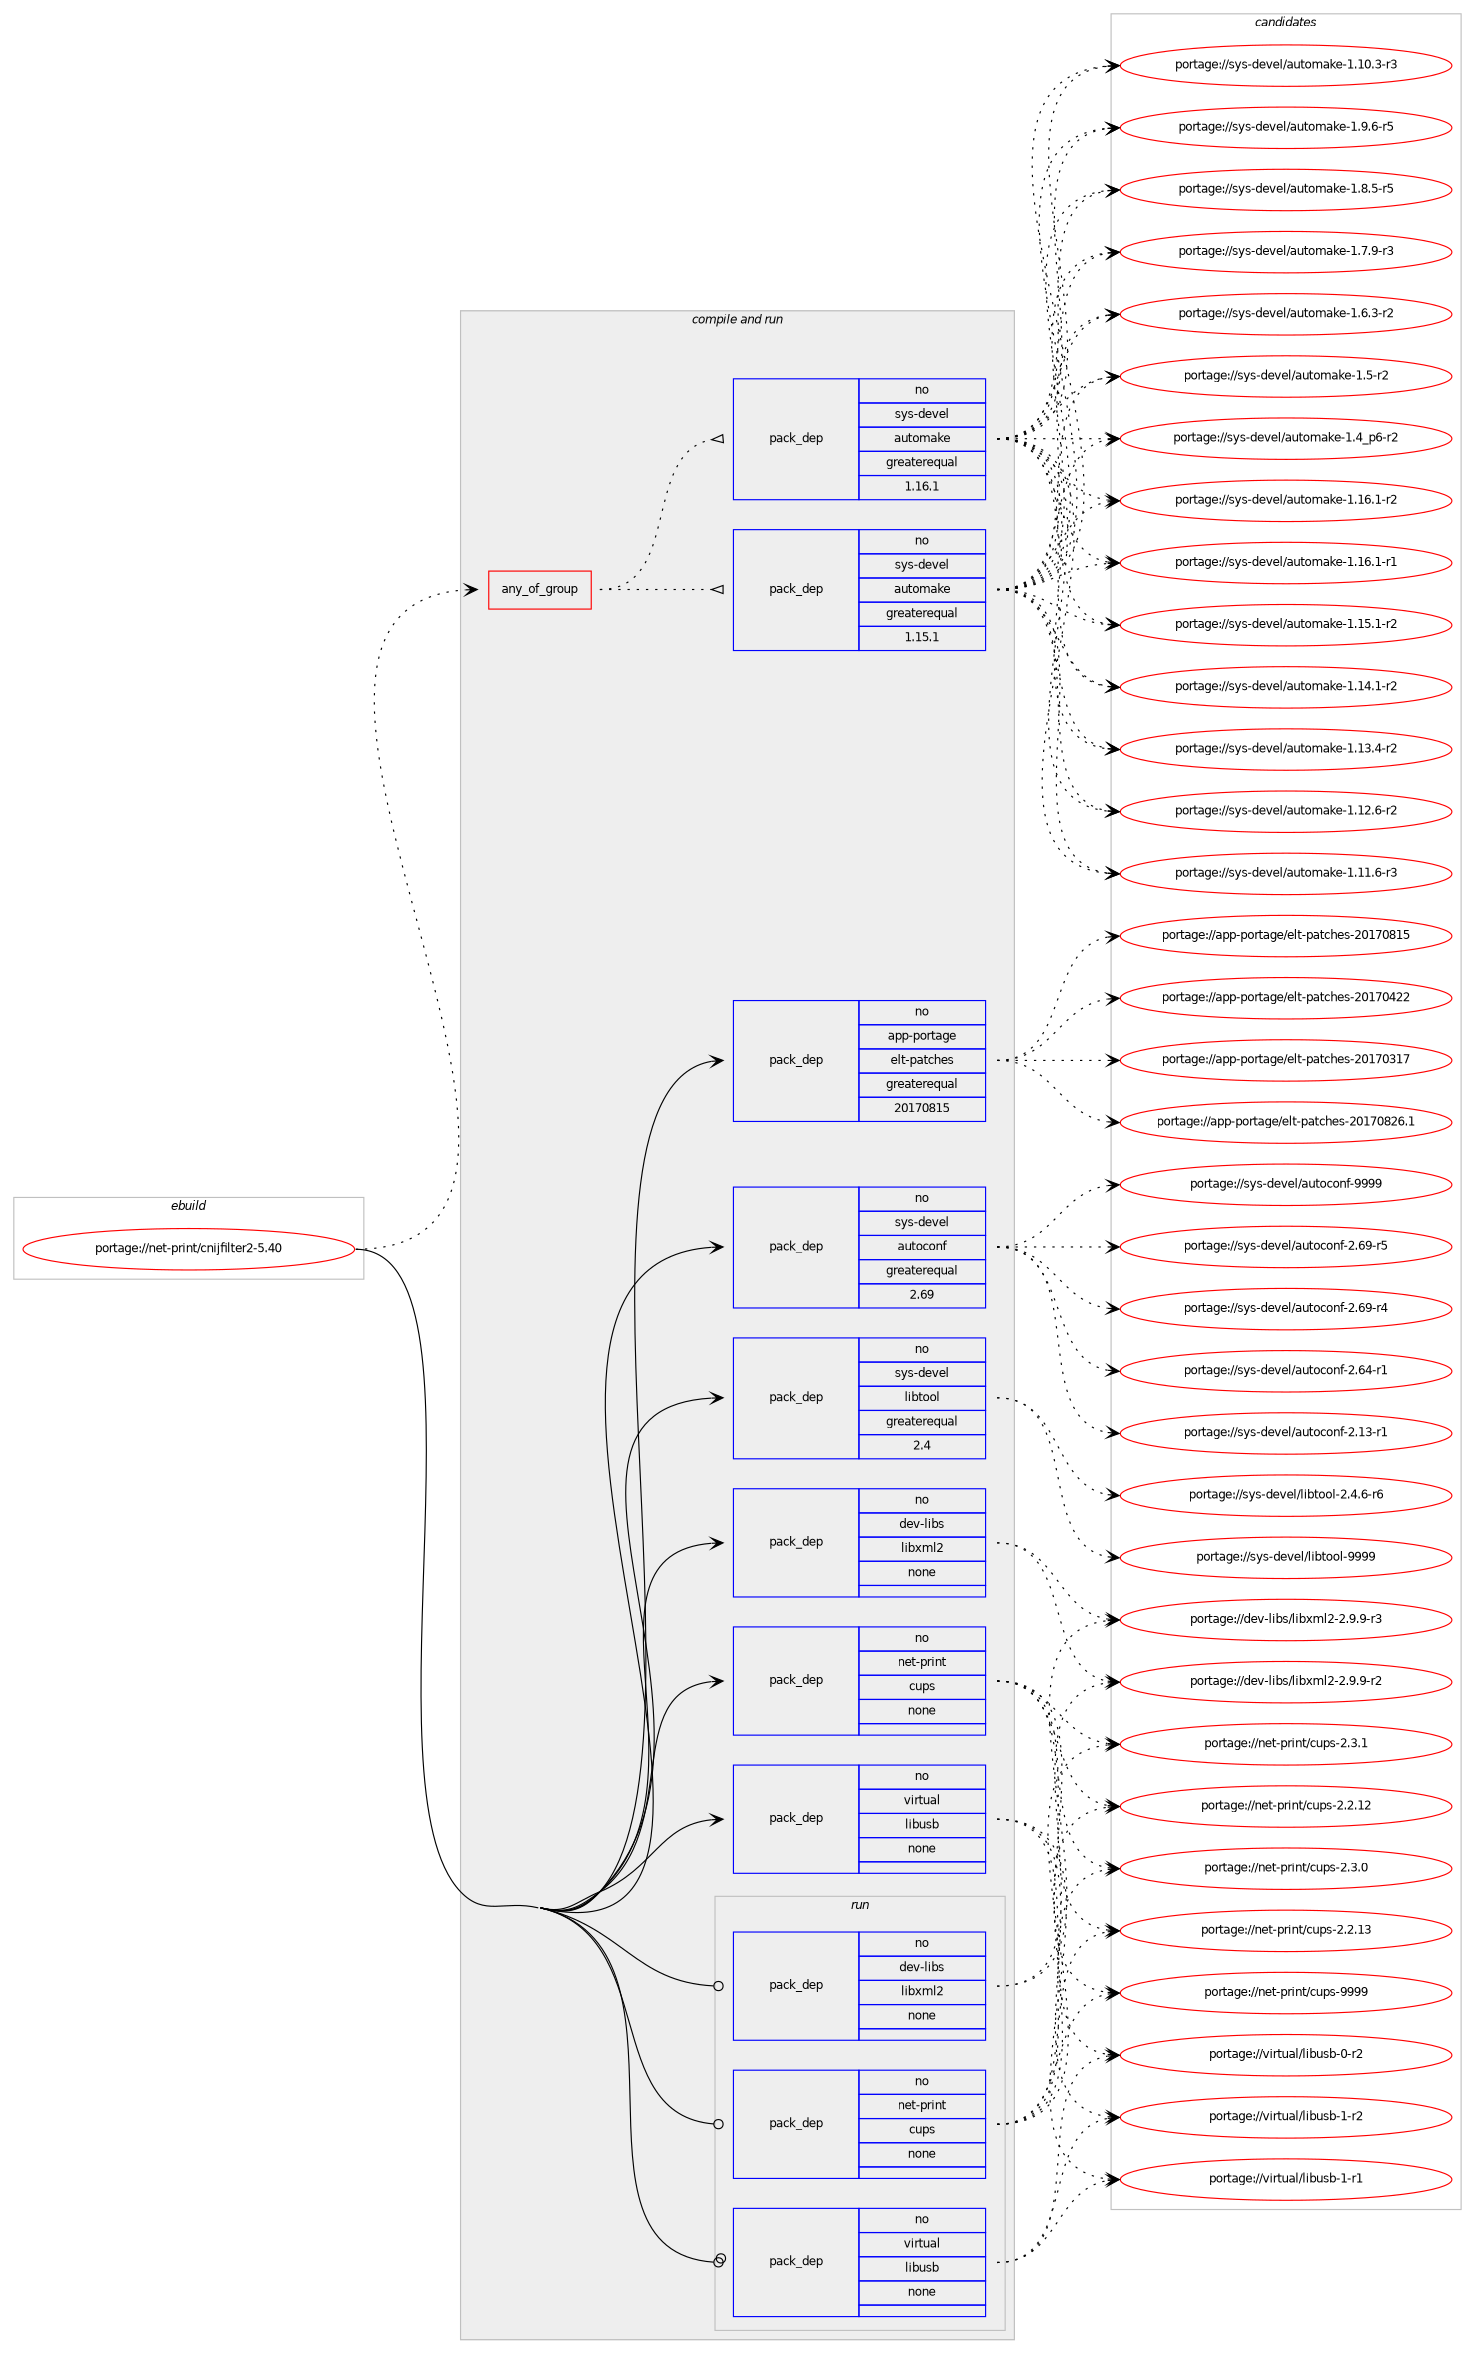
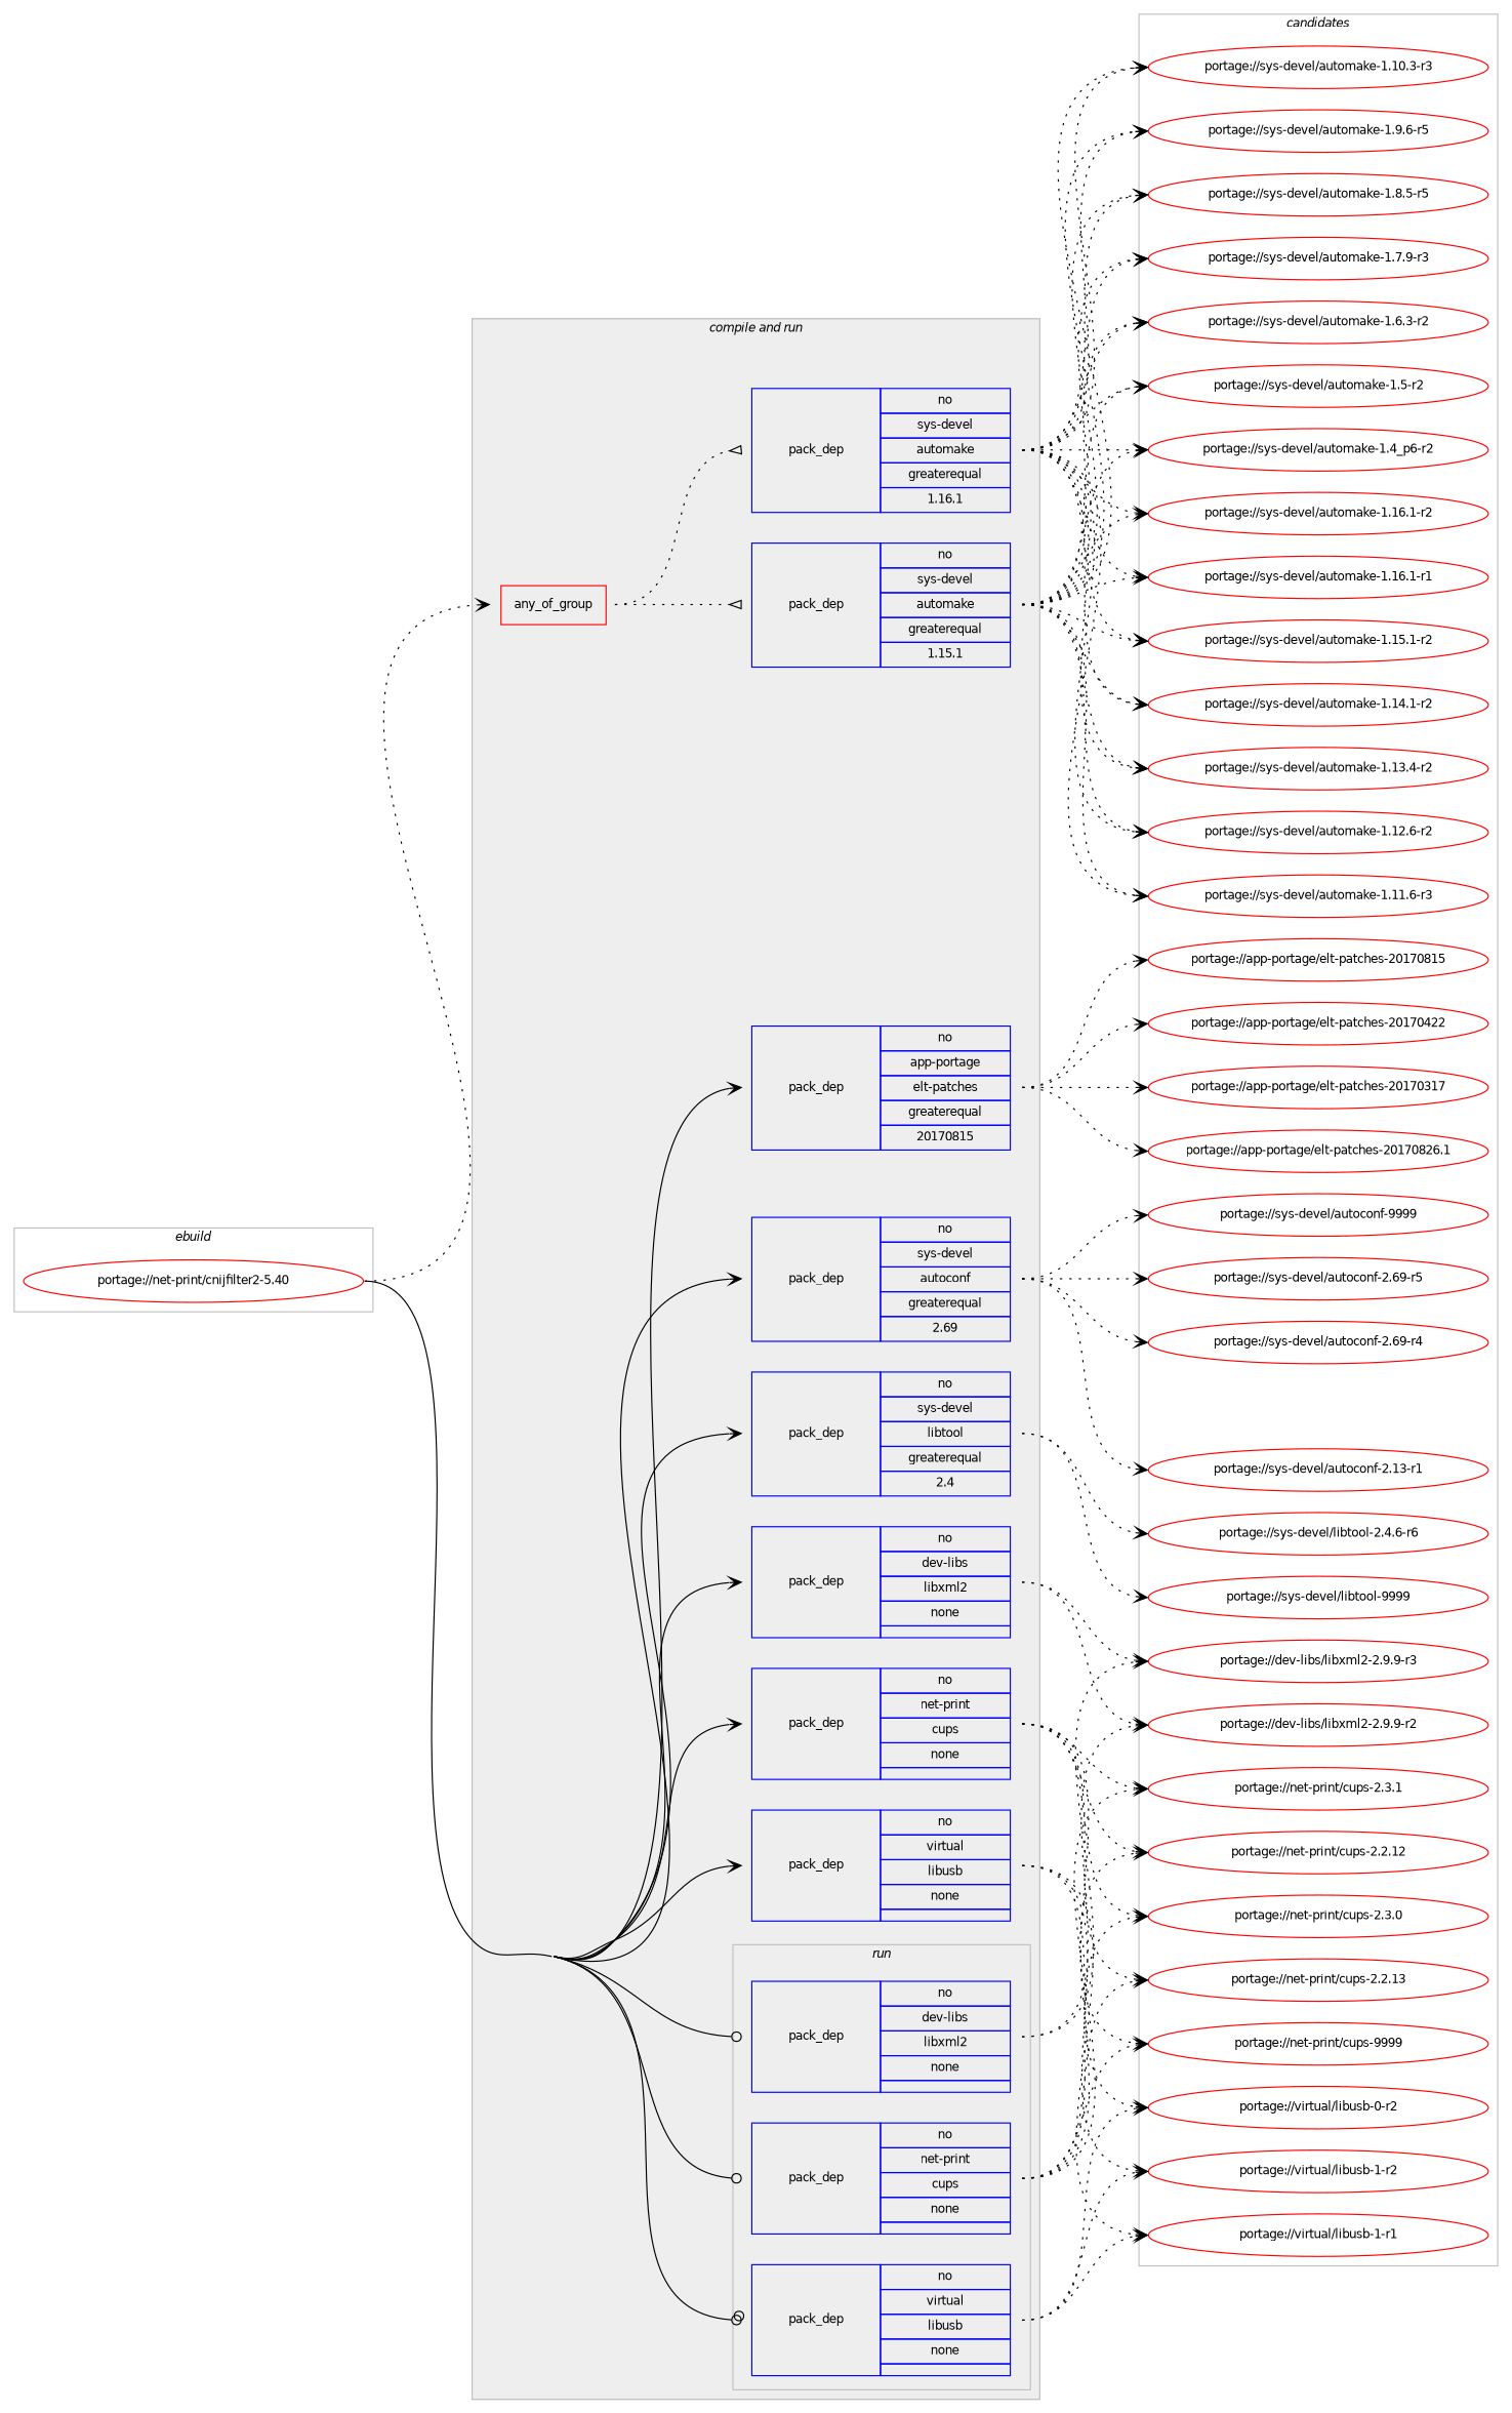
  digraph {
    compound=true
    concentrate=true
    fontname=Helvetica
    fontsize=10
    newrank=true
    rankdir=LR
    ranksep=1.5
    node [color=red fontname=Helvetica fontsize=10]
    edge [arrowhead=vee headport=w style=dotted tailport=e weight=100]
    n1 [label="portage://net-print/cnijfilter2-5.40" width=4]
    n2 [color=blue label=<<TABLE BORDER="0" CELLBORDER="1" CELLSPACING="0" CELLPADDING="4" WIDTH="220"><TR><TD ROWSPAN="6" CELLPADDING="30">pack_dep</TD></TR><TR><TD WIDTH="110">no</TD></TR><TR><TD>sys-devel</TD></TR><TR><TD>automake</TD></TR><TR><TD>greaterequal</TD></TR><TR><TD>1.16.1</TD></TR></TABLE>> shape=none]
    n3 [color=blue label=<<TABLE BORDER="0" CELLBORDER="1" CELLSPACING="0" CELLPADDING="4" WIDTH="220"><TR><TD ROWSPAN="6" CELLPADDING="30">pack_dep</TD></TR><TR><TD WIDTH="110">no</TD></TR><TR><TD>sys-devel</TD></TR><TR><TD>automake</TD></TR><TR><TD>greaterequal</TD></TR><TR><TD>1.15.1</TD></TR></TABLE>> shape=none]
    n4 [label=<<TABLE BORDER="0" CELLBORDER="1" CELLSPACING="0" CELLPADDING="4"><TR><TD CELLPADDING="10">any_of_group</TD></TR></TABLE>> shape=none]
    n5 [color=blue label=<<TABLE BORDER="0" CELLBORDER="1" CELLSPACING="0" CELLPADDING="4" WIDTH="220"><TR><TD ROWSPAN="6" CELLPADDING="30">pack_dep</TD></TR><TR><TD WIDTH="110">no</TD></TR><TR><TD>app-portage</TD></TR><TR><TD>elt-patches</TD></TR><TR><TD>greaterequal</TD></TR><TR><TD>20170815</TD></TR></TABLE>> shape=none]
    n6 [color=blue label=<<TABLE BORDER="0" CELLBORDER="1" CELLSPACING="0" CELLPADDING="4" WIDTH="220"><TR><TD ROWSPAN="6" CELLPADDING="30">pack_dep</TD></TR><TR><TD WIDTH="110">no</TD></TR><TR><TD>dev-libs</TD></TR><TR><TD>libxml2</TD></TR><TR><TD>none</TD></TR><TR><TD></TD></TR></TABLE>> shape=none]
    n7 [color=blue label=<<TABLE BORDER="0" CELLBORDER="1" CELLSPACING="0" CELLPADDING="4" WIDTH="220"><TR><TD ROWSPAN="6" CELLPADDING="30">pack_dep</TD></TR><TR><TD WIDTH="110">no</TD></TR><TR><TD>net-print</TD></TR><TR><TD>cups</TD></TR><TR><TD>none</TD></TR><TR><TD></TD></TR></TABLE>> shape=none]
    n8 [color=blue label=<<TABLE BORDER="0" CELLBORDER="1" CELLSPACING="0" CELLPADDING="4" WIDTH="220"><TR><TD ROWSPAN="6" CELLPADDING="30">pack_dep</TD></TR><TR><TD WIDTH="110">no</TD></TR><TR><TD>sys-devel</TD></TR><TR><TD>autoconf</TD></TR><TR><TD>greaterequal</TD></TR><TR><TD>2.69</TD></TR></TABLE>> shape=none]
    n9 [color=blue label=<<TABLE BORDER="0" CELLBORDER="1" CELLSPACING="0" CELLPADDING="4" WIDTH="220"><TR><TD ROWSPAN="6" CELLPADDING="30">pack_dep</TD></TR><TR><TD WIDTH="110">no</TD></TR><TR><TD>sys-devel</TD></TR><TR><TD>libtool</TD></TR><TR><TD>greaterequal</TD></TR><TR><TD>2.4</TD></TR></TABLE>> shape=none]
    n10 [color=blue label=<<TABLE BORDER="0" CELLBORDER="1" CELLSPACING="0" CELLPADDING="4" WIDTH="220"><TR><TD ROWSPAN="6" CELLPADDING="30">pack_dep</TD></TR><TR><TD WIDTH="110">no</TD></TR><TR><TD>virtual</TD></TR><TR><TD>libusb</TD></TR><TR><TD>none</TD></TR><TR><TD></TD></TR></TABLE>> shape=none]
    n11 [color=blue label=<<TABLE BORDER="0" CELLBORDER="1" CELLSPACING="0" CELLPADDING="4" WIDTH="220"><TR><TD ROWSPAN="6" CELLPADDING="30">pack_dep</TD></TR><TR><TD WIDTH="110">no</TD></TR><TR><TD>dev-libs</TD></TR><TR><TD>libxml2</TD></TR><TR><TD>none</TD></TR><TR><TD></TD></TR></TABLE>> shape=none]
    n12 [color=blue label=<<TABLE BORDER="0" CELLBORDER="1" CELLSPACING="0" CELLPADDING="4" WIDTH="220"><TR><TD ROWSPAN="6" CELLPADDING="30">pack_dep</TD></TR><TR><TD WIDTH="110">no</TD></TR><TR><TD>net-print</TD></TR><TR><TD>cups</TD></TR><TR><TD>none</TD></TR><TR><TD></TD></TR></TABLE>> shape=none]
    n13 [color=blue label=<<TABLE BORDER="0" CELLBORDER="1" CELLSPACING="0" CELLPADDING="4" WIDTH="220"><TR><TD ROWSPAN="6" CELLPADDING="30">pack_dep</TD></TR><TR><TD WIDTH="110">no</TD></TR><TR><TD>virtual</TD></TR><TR><TD>libusb</TD></TR><TR><TD>none</TD></TR><TR><TD></TD></TR></TABLE>> shape=none]
    n14 [label="portage://sys-devel/automake-1.9.6-r5" width=4]
    n15 [label="portage://sys-devel/automake-1.8.5-r5" width=4]
    n16 [label="portage://sys-devel/automake-1.7.9-r3" width=4]
    n17 [label="portage://sys-devel/automake-1.6.3-r2" width=4]
    n18 [label="portage://sys-devel/automake-1.5-r2" width=4]
    n19 [label="portage://sys-devel/automake-1.4_p6-r2" width=4]
    n20 [label="portage://sys-devel/automake-1.16.1-r2" width=4]
    n21 [label="portage://sys-devel/automake-1.16.1-r1" width=4]
    n22 [label="portage://sys-devel/automake-1.15.1-r2" width=4]
    n23 [label="portage://sys-devel/automake-1.14.1-r2" width=4]
    n24 [label="portage://sys-devel/automake-1.13.4-r2" width=4]
    n25 [label="portage://sys-devel/automake-1.12.6-r2" width=4]
    n26 [label="portage://sys-devel/automake-1.11.6-r3" width=4]
    n27 [label="portage://sys-devel/automake-1.10.3-r3" width=4]
    n28 [label="portage://app-portage/elt-patches-20170826.1" width=4]
    n29 [label="portage://app-portage/elt-patches-20170815" width=4]
    n30 [label="portage://app-portage/elt-patches-20170422" width=4]
    n31 [label="portage://app-portage/elt-patches-20170317" width=4]
    n32 [label="portage://dev-libs/libxml2-2.9.9-r3" width=4]
    n33 [label="portage://dev-libs/libxml2-2.9.9-r2" width=4]
    n34 [label="portage://net-print/cups-9999" width=4]
    n35 [label="portage://net-print/cups-2.3.1" width=4]
    n36 [label="portage://net-print/cups-2.3.0" width=4]
    n37 [label="portage://net-print/cups-2.2.13" width=4]
    n38 [label="portage://net-print/cups-2.2.12" width=4]
    n39 [label="portage://sys-devel/autoconf-9999" width=4]
    n40 [label="portage://sys-devel/autoconf-2.69-r5" width=4]
    n41 [label="portage://sys-devel/autoconf-2.69-r4" width=4]
-   n42 [label="portage://sys-devel/autoconf-2.64-r1" width=4]
    n43 [label="portage://sys-devel/autoconf-2.13-r1" width=4]
    n44 [label="portage://sys-devel/libtool-9999" width=4]
    n45 [label="portage://sys-devel/libtool-2.4.6-r6" width=4]
    n46 [label="portage://virtual/libusb-1-r2" width=4]
    n47 [label="portage://virtual/libusb-1-r1" width=4]
    n48 [label="portage://virtual/libusb-0-r2" width=4]
    subgraph cluster_1 {
      color=gray
      label=<<i>ebuild</i>>
      rank=same
      n1
    }
    subgraph cluster_2 {
      color=gray
      label=<<i>dependencies</i>>
      subgraph cluster_3 {
        color=gray
        fillcolor="#eeeeee"
        label=<<i>compile</i>>
        style=filled
        subgraph sub_4 {
          color=gray
          fillcolor="#eeeeee"
          label=<<i>compile</i>>
          style=filled
          n4
          subgraph sub_5 {
            color=gray
            fillcolor="#eeeeee"
            label=<<i>compile</i>>
            style=filled
            n2
          }
          subgraph sub_6 {
            color=gray
            fillcolor="#eeeeee"
            label=<<i>compile</i>>
            style=filled
            n3
          }
        }
        subgraph sub_7 {
          color=gray
          fillcolor="#eeeeee"
          label=<<i>compile</i>>
          style=filled
          n5
        }
        subgraph sub_8 {
          color=gray
          fillcolor="#eeeeee"
          label=<<i>compile</i>>
          style=filled
          n6
        }
        subgraph sub_9 {
          color=gray
          fillcolor="#eeeeee"
          label=<<i>compile</i>>
          style=filled
          n7
        }
        subgraph sub_10 {
          color=gray
          fillcolor="#eeeeee"
          label=<<i>compile</i>>
          style=filled
          n8
        }
        subgraph sub_11 {
          color=gray
          fillcolor="#eeeeee"
          label=<<i>compile</i>>
          style=filled
          n9
        }
        subgraph sub_12 {
          color=gray
          fillcolor="#eeeeee"
          label=<<i>compile</i>>
          style=filled
          n10
        }
      }
      subgraph cluster_13 {
        color=gray
        fillcolor="#eeeeee"
        label=<<i>compile and run</i>>
        style=filled
      }
      subgraph cluster_14 {
        color=gray
        fillcolor="#eeeeee"
        label=<<i>run</i>>
        style=filled
        subgraph sub_15 {
          color=gray
          fillcolor="#eeeeee"
          label=<<i>run</i>>
          style=filled
          n11
        }
        subgraph sub_16 {
          color=gray
          fillcolor="#eeeeee"
          label=<<i>run</i>>
          style=filled
          n12
        }
        subgraph sub_17 {
          color=gray
          fillcolor="#eeeeee"
          label=<<i>run</i>>
          style=filled
          n13
        }
      }
    }
    subgraph cluster_18 {
      color=gray
      label=<<i>candidates</i>>
      rank=same
      subgraph sub_19 {
        color=black
        label=<<i>candidates</i>>
        nodesep=1
        rank=same
        n14
        n15
        n16
        n17
        n18
        n19
        n20
        n21
        n22
        n23
        n24
        n25
        n26
        n27
      }
      subgraph sub_20 {
        color=black
        label=<<i>candidates</i>>
        nodesep=1
        rank=same
        n14
        n15
        n16
        n17
        n18
        n19
        n20
        n21
        n22
        n23
        n24
        n25
        n26
        n27
      }
      subgraph sub_21 {
        color=black
        label=<<i>candidates</i>>
        nodesep=1
        rank=same
        n28
        n29
        n30
        n31
      }
      subgraph sub_22 {
        color=black
        label=<<i>candidates</i>>
        nodesep=1
        rank=same
        n32
        n33
      }
      subgraph sub_23 {
        color=black
        label=<<i>candidates</i>>
        nodesep=1
        rank=same
        n34
        n35
        n36
        n37
        n38
      }
      subgraph sub_24 {
        color=black
        label=<<i>candidates</i>>
        nodesep=1
        rank=same
        n39
        n40
        n41
-       n42
        n43
      }
      subgraph sub_25 {
        color=black
        label=<<i>candidates</i>>
        nodesep=1
        rank=same
        n44
        n45
      }
      subgraph sub_26 {
        color=black
        label=<<i>candidates</i>>
        nodesep=1
        rank=same
        n46
        n47
        n48
      }
      subgraph sub_27 {
        color=black
        label=<<i>candidates</i>>
        nodesep=1
        rank=same
        n32
        n33
      }
      subgraph sub_28 {
        color=black
        label=<<i>candidates</i>>
        nodesep=1
        rank=same
        n34
        n35
        n36
        n37
        n38
      }
      subgraph sub_29 {
        color=black
        label=<<i>candidates</i>>
        nodesep=1
        rank=same
        n46
        n47
        n48
      }
    }
    n1 -> n4 [weight=20]
    n1 -> n5 [style=solid weight=20]
    n1 -> n6 [style=solid weight=20]
    n1 -> n7 [style=solid weight=20]
    n1 -> n8 [style=solid weight=20]
    n1 -> n9 [style=solid weight=20]
    n1 -> n10 [style=solid weight=20]
    n1 -> n11 [arrowhead=odot style=solid weight=20]
    n1 -> n12 [arrowhead=odot style=solid weight=20]
    n1 -> n13 [arrowhead=odot style=solid weight=20]
    n2 -> n14
    n2 -> n15
    n2 -> n16
    n2 -> n17
    n2 -> n18
    n2 -> n19
    n2 -> n20
    n2 -> n21
    n2 -> n22
    n2 -> n23
    n2 -> n24
    n2 -> n25
    n2 -> n26
    n2 -> n27
    n3 -> n14
    n3 -> n15
    n3 -> n16
    n3 -> n17
    n3 -> n18
    n3 -> n19
    n3 -> n20
    n3 -> n21
    n3 -> n22
    n3 -> n23
    n3 -> n24
    n3 -> n25
    n3 -> n26
    n3 -> n27
    n4 -> n2 [arrowhead=oinv weight=20]
    n4 -> n3 [arrowhead=oinv weight=20]
    n5 -> n28
    n5 -> n29
    n5 -> n30
    n5 -> n31
    n6 -> n32
    n6 -> n33
    n7 -> n34
    n7 -> n35
    n7 -> n36
    n7 -> n37
    n7 -> n38
    n8 -> n39
    n8 -> n40
    n8 -> n41
-   n8 -> n42
    n8 -> n43
    n9 -> n44
    n9 -> n45
    n10 -> n46
    n10 -> n47
    n10 -> n48
    n11 -> n32
    n11 -> n33
    n12 -> n34
    n12 -> n35
    n12 -> n36
    n12 -> n37
    n12 -> n38
    n13 -> n46
    n13 -> n47
    n13 -> n48
  }
